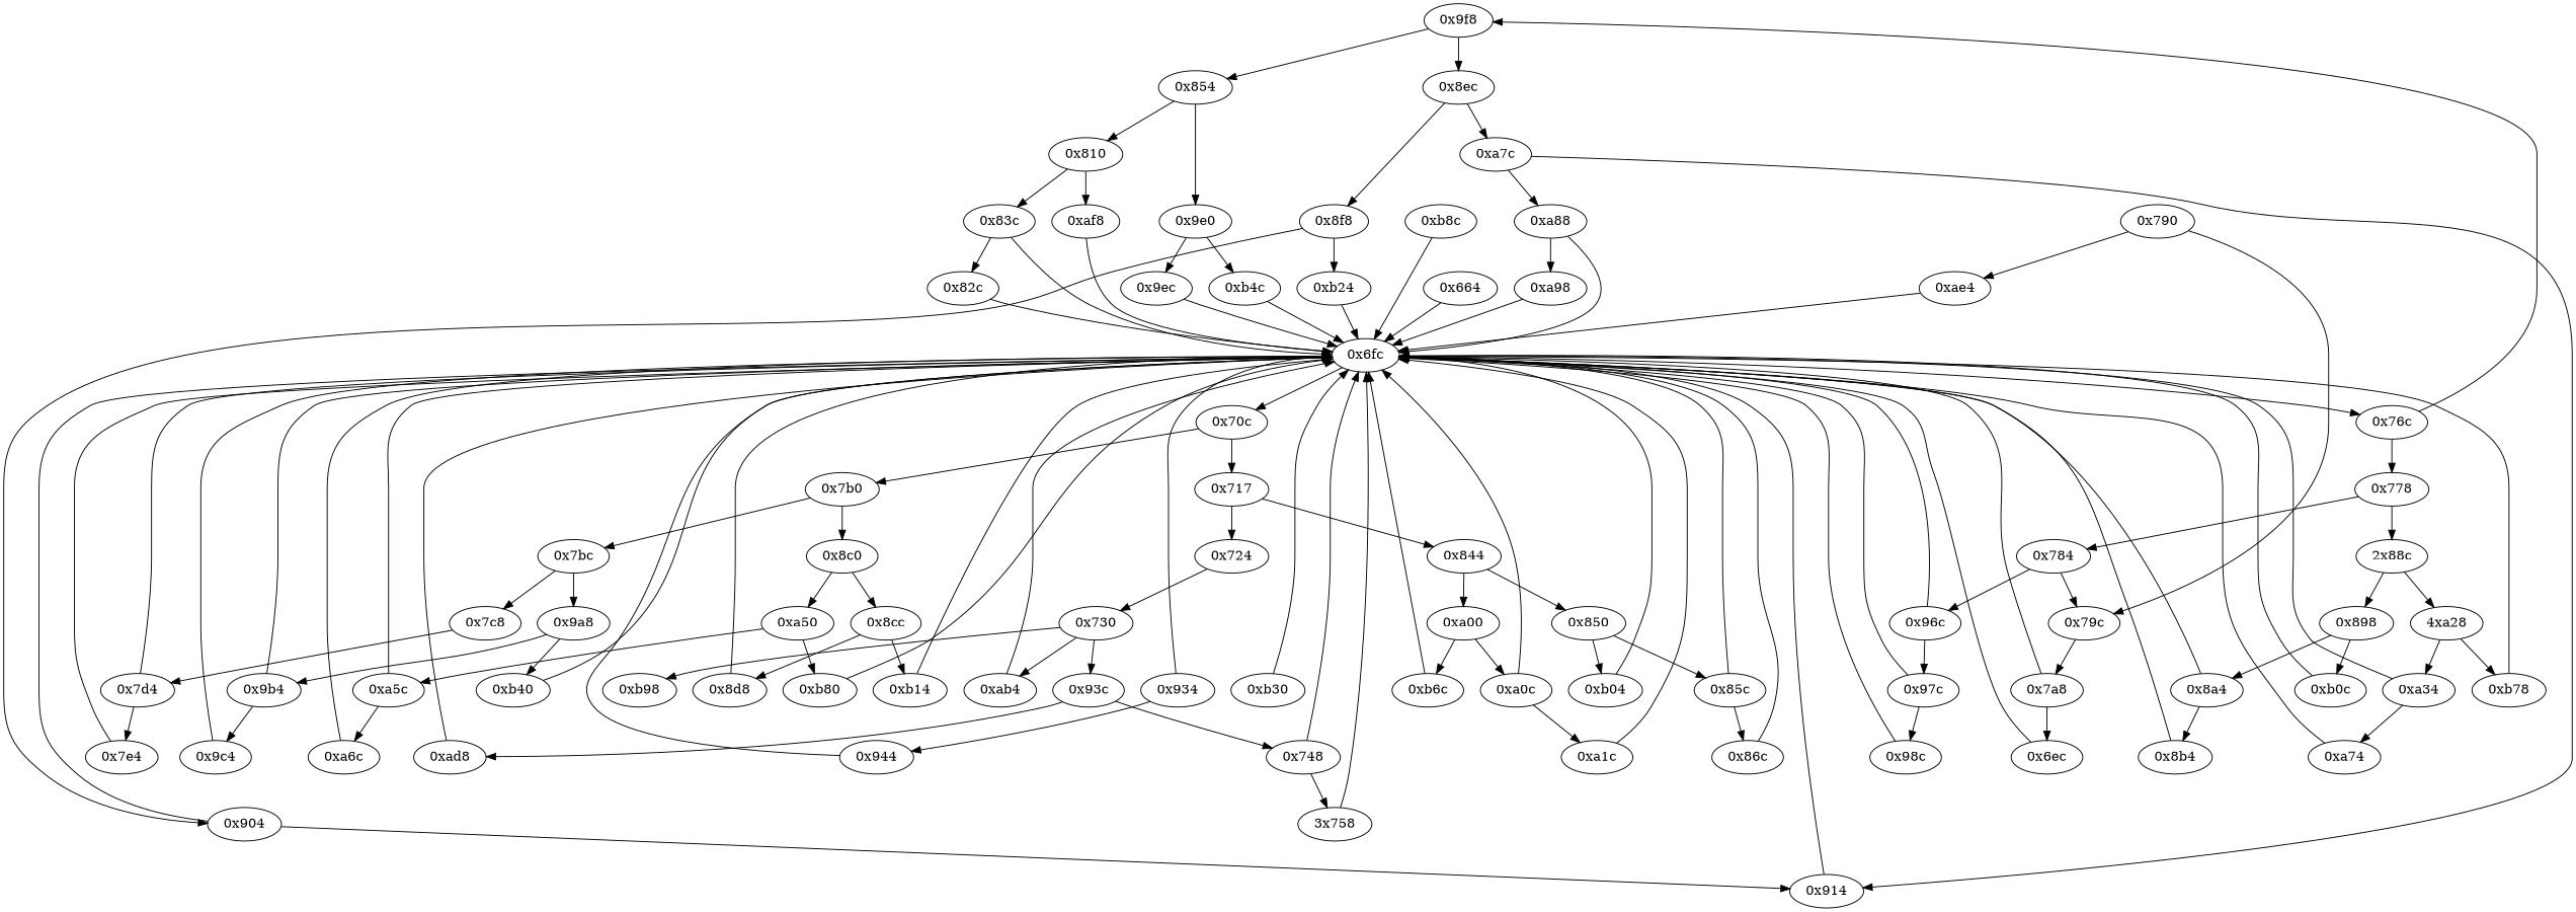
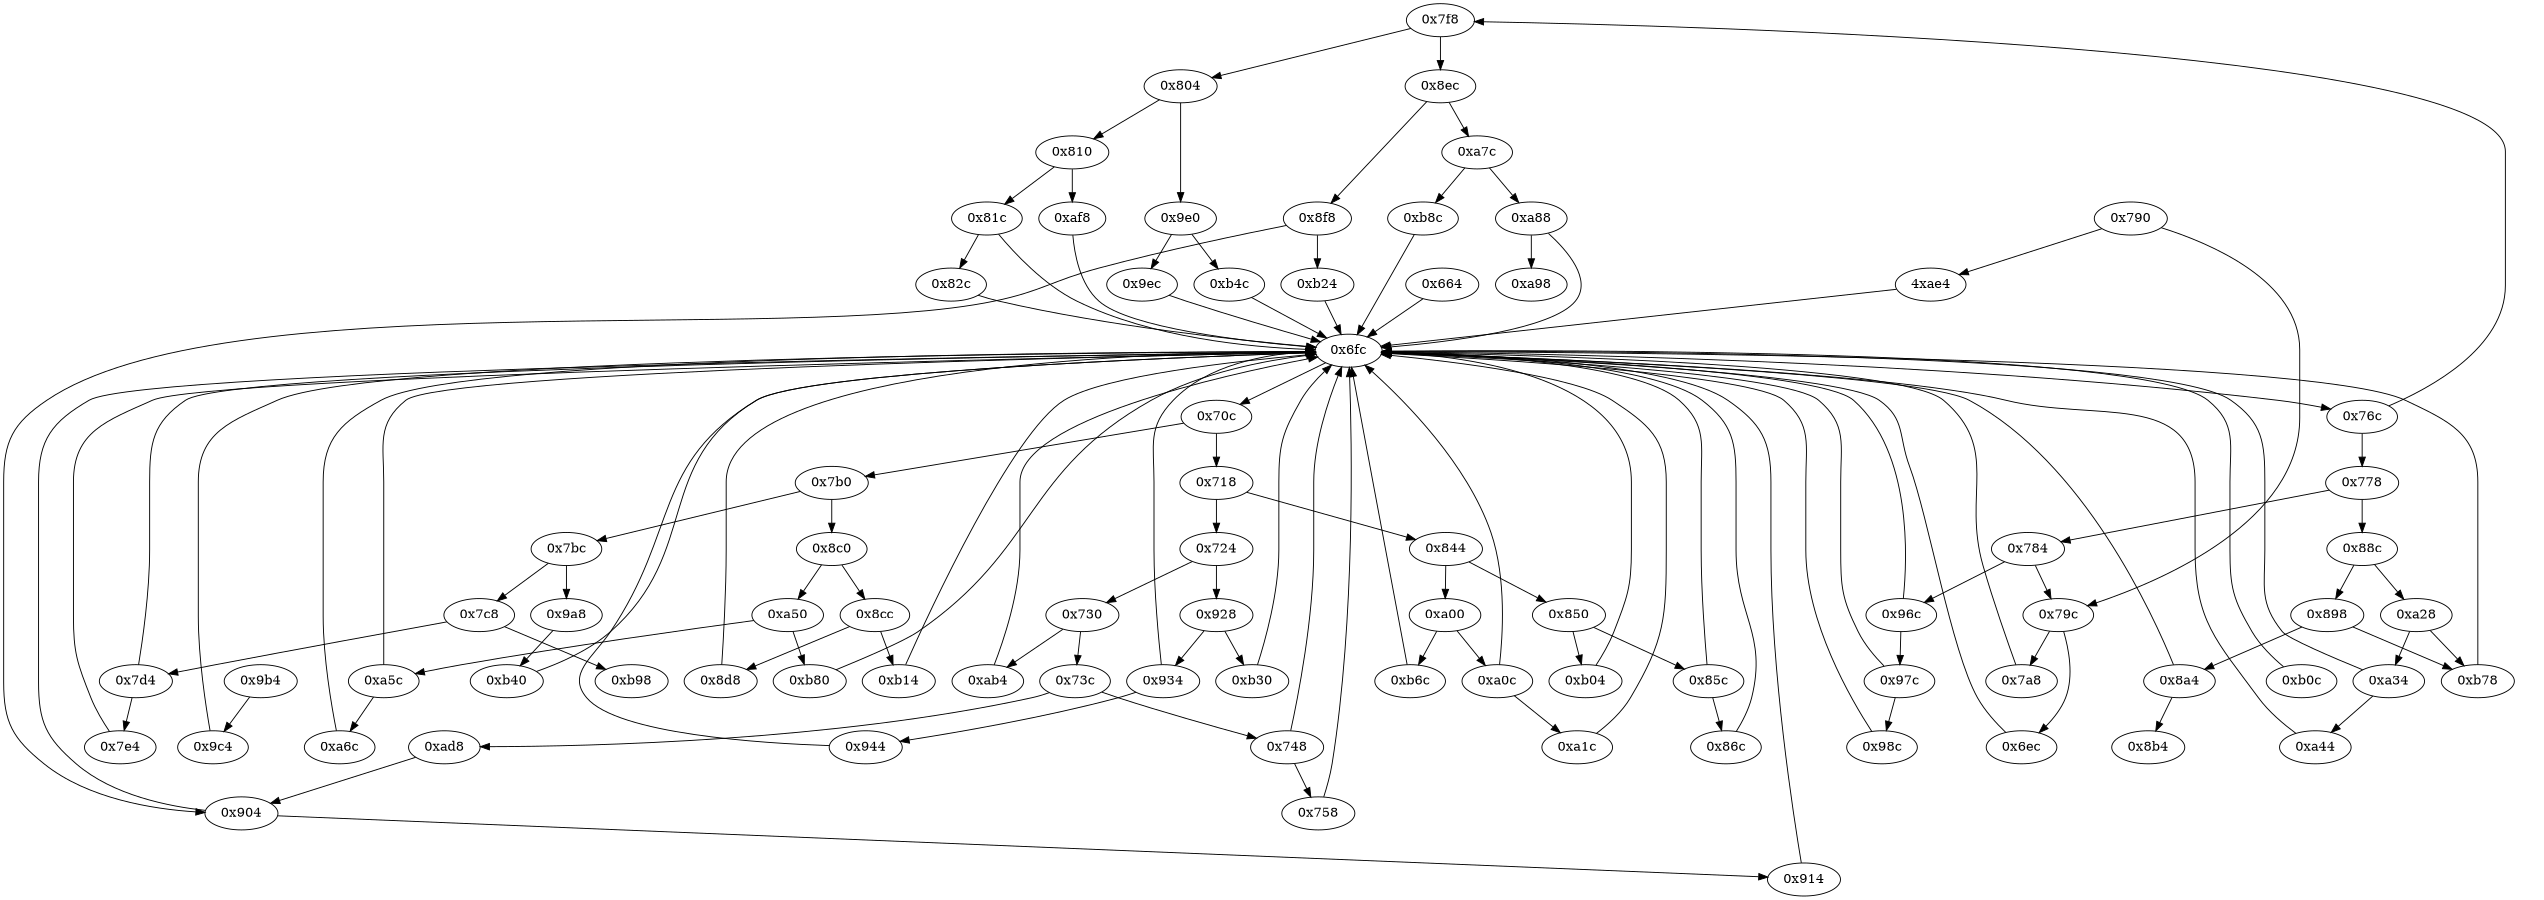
  strict digraph {
    node [opcode="[u'ldr', u'cmp', u'b']"]
-   "0x7f8" [label="0x9f8"]
+   "0x7f8"
    "0x8ec"
-   "0x804" [label="0x854"]
+   "0x804"
    "0xa7c"
    "0x8f8"
    "0x9e0"
    "0x810"
    "0xa88" [opcode="[u'ldr', u'cmp', u'mov', u'b']"]
    "0xb8c" [opcode="[u'ldr', u'ldr', u'b']"]
    "0xb24" [opcode="[u'ldr', u'mov', u'b']"]
    "0x904" [opcode="[u'ldr', u'cmp', u'mov', u'b']"]
    "0xb4c" [opcode="[u'ldr', u'ldr', u'str', u'ldr', u'add', u'str', u'ldr', u'b']"]
    "0x9ec" [opcode="[u'ldr', u'cmp', u'mov', u'ldr', u'b']"]
-   "0x81c" [opcode="[u'ldr', u'cmp', u'mov', u'b']" label="0x83c"]
+   "0x81c" [opcode="[u'ldr', u'cmp', u'mov', u'b']"]
    "0xaf8" [opcode="[u'ldr', u'mov', u'b']"]
    "0x6fc" [opcode="[u'mov', u'ldr', u'cmp', u'b']"]
    "0x70c"
    "0x76c"
-   "0x718" [label="0x717"]
+   "0x718"
    "0x7b0"
    "0x778"
    "0x724"
    "0x844"
    "0x7bc"
    "0x8c0"
    "0x784"
-   "0x88c" [label="2x88c"]
+   "0x88c"
    "0xb6c" [opcode="[u'ldr', u'mov', u'b']"]
    "0xa00"
    "0xa0c" [opcode="[u'ldr', u'cmp', u'mov', u'b']"]
    "0xa1c" [opcode="[u'ldr', u'mov', u'b']"]
    "0x8b4" [opcode="[u'ldr', u'ldr', u'b']"]
    "0xa98" [opcode="[u'ldrb', u'str', u'ldr', u'sub', u'str', u'ldr', u'b']"]
    "0x914" [opcode="[u'ldr', u'ldr', u'str', u'ldr', u'b']"]
    "0xab4" [opcode="[u'str', u'mov', u'ldr', u'ldr', u'ldr', u'cmp', u'ldr', u'mov', u'b']"]
    "0x7c8"
    "0x9a8"
    "0xb98" [opcode="[u'ldr', u'ldr', u'ldr', u'ldr', u'sub', u'mov', u'sub', u'pop']"]
    "0x7d4" [opcode="[u'ldr', u'cmp', u'mov', u'b']"]
    "0x9b4" [opcode="[u'ldr', u'cmp', u'mov', u'b']"]
    "0xb40" [opcode="[u'ldr', u'mov', u'b']"]
    "0x7e4" [opcode="[u'ldr', u'add', u'str', u'ldr', u'b']"]
    "0x9c4" [opcode="[u'ldr', u'ldr', u'ldr', u'ldrb', u'strb', u'ldr', u'b']"]
-   "0xa44" [opcode="[u'str', u'ldr', u'b']" label="0xa74"]
+   "0xa44" [opcode="[u'str', u'ldr', u'b']"]
    "0x96c" [opcode="[u'ldr', u'cmp', u'mov', u'b']"]
    "0x79c"
    "0x97c" [opcode="[u'ldr', u'cmp', u'mov', u'b']"]
    "0x790"
-   "0xae4" [opcode="[u'ldr', u'add', u'str', u'ldr', u'b']"]
+   "0xae4" [opcode="[u'ldr', u'add', u'str', u'ldr', u'b']" label="4xae4"]
    "0x98c" [opcode="[u'ldr', u'ldr', u'ldr', u'ldrb', u'strb', u'ldr', u'b']"]
    "0x7a8" [opcode="[u'ldr', u'b']"]
    "0x6ec" [opcode="[u'ldr', u'cmp', u'mov', u'mov']"]
    "0x8d8" [opcode="[u'ldr', u'cmp', u'mov', u'mov', u'b']"]
    "0x8cc"
    "0xb14" [opcode="[u'ldr', u'bl', u'ldr', u'b']"]
    "0x944" [opcode="[u'ldr', u'str', u'str', u'ldr', u'ldr', u'ldr', u'ldr', u'cmp', u'mov', u'b']"]
    "0x82c" [opcode="[u'ldrb', u'ldr', u'ldr', u'cmp', u'mov', u'b']"]
    "0xb78" [opcode="[u'ldr', u'b']"]
-   "0xa28" [label="4xa28"]
+   "0xa28"
    "0xa34" [opcode="[u'ldr', u'cmp', u'mov', u'b']"]
    "0xb80" [opcode="[u'ldr', u'ldr', u'b']"]
    "0xa5c" [opcode="[u'ldr', u'cmp', u'mov', u'b']"]
    "0xa6c" [opcode="[u'ldr', u'bl', u'ldr', u'b']"]
+   "0x928"
    "0x730"
    "0xb30" [opcode="[u'ldrb', u'str', u'ldr', u'b']"]
    "0x934" [opcode="[u'ldr', u'cmp', u'mov', u'b']"]
-   "0x73c" [label="0x93c"]
+   "0x73c"
    "0xad8" [opcode="[u'ldr', u'ldr', u'b']"]
    "0x748" [opcode="[u'ldr', u'cmp', u'mov', u'b']"]
    "0x850"
    "0x85c" [opcode="[u'ldr', u'cmp', u'mov', u'b']"]
    "0xb04" [opcode="[u'ldr', u'b']"]
    "0x86c" [opcode="[u'ldr', u'ldr', u'cmp', u'mov', u'mov', u'strb', u'ldr', u'b']"]
-   "0x758" [opcode="[u'ldr', u'ldr', u'cmp', u'mov', u'b']" label="3x758"]
+   "0x758" [opcode="[u'ldr', u'ldr', u'cmp', u'mov', u'b']"]
    "0xa50"
    "0x898"
    "0x8a4" [opcode="[u'ldr', u'cmp', u'mov', u'b']"]
    "0xb0c" [opcode="[u'ldr', u'b']"]
    "0x664" [opcode="[u'push', u'add', u'sub', u'str', u'ldr', u'cmp', u'sub', u'ldr', u'ldr', u'str', u'ldr', u'ldr', u'mov', u'sub', u'sub', u'str', u'str', u'ldr', u'ldr', u'str', u'ldr', u'str', u'ldr', u'str', u'ldr', u'str', u'ldr', u'ldr', u'add', u'str', u'ldr', u'add', u'str', u'b']"]
    "0x7f8" -> "0x8ec"
    "0x7f8" -> "0x804"
    "0x8ec" -> "0xa7c"
    "0x8ec" -> "0x8f8"
    "0x804" -> "0x9e0"
    "0x804" -> "0x810"
    "0xa7c" -> "0xa88"
-   "0xa7c" -> "0x914"
+   "0xa7c" -> "0xb8c"
    "0x8f8" -> "0xb24"
    "0x8f8" -> "0x904"
    "0x9e0" -> "0xb4c"
    "0x9e0" -> "0x9ec"
    "0x810" -> "0x81c"
    "0x810" -> "0xaf8"
    "0xa88" -> "0x6fc"
    "0xa88" -> "0xa98"
    "0xb8c" -> "0x6fc"
    "0xb24" -> "0x6fc"
    "0x904" -> "0x6fc"
    "0x904" -> "0x914"
    "0xb4c" -> "0x6fc"
    "0x9ec" -> "0x6fc"
    "0x81c" -> "0x6fc"
    "0x81c" -> "0x82c"
    "0xaf8" -> "0x6fc"
    "0x6fc" -> "0x70c"
    "0x6fc" -> "0x76c"
    "0x70c" -> "0x718"
    "0x70c" -> "0x7b0"
    "0x76c" -> "0x7f8"
    "0x76c" -> "0x778"
    "0x718" -> "0x724"
    "0x718" -> "0x844"
    "0x7b0" -> "0x7bc"
    "0x7b0" -> "0x8c0"
    "0x778" -> "0x784"
    "0x778" -> "0x88c"
+   "0x724" -> "0x928"
    "0x724" -> "0x730"
    "0x844" -> "0xa00"
    "0x844" -> "0x850"
    "0x7bc" -> "0x7c8"
    "0x7bc" -> "0x9a8"
    "0x8c0" -> "0x8cc"
    "0x8c0" -> "0xa50"
    "0x784" -> "0x96c"
    "0x784" -> "0x79c"
    "0x88c" -> "0xa28"
    "0x88c" -> "0x898"
    "0xb6c" -> "0x6fc"
    "0xa00" -> "0xb6c"
    "0xa00" -> "0xa0c"
    "0xa0c" -> "0x6fc"
    "0xa0c" -> "0xa1c"
    "0xa1c" -> "0x6fc"
-   "0x8b4" -> "0x6fc"
-   "0xa98" -> "0x6fc"
    "0x914" -> "0x6fc"
    "0xab4" -> "0x6fc"
-   "0x730" -> "0xb98"
+   "0x7c8" -> "0xb98"
    "0x7c8" -> "0x7d4"
-   "0x9a8" -> "0x9b4"
    "0x9a8" -> "0xb40"
    "0x7d4" -> "0x6fc"
    "0x7d4" -> "0x7e4"
-   "0x9b4" -> "0x6fc"
    "0x9b4" -> "0x9c4"
    "0xb40" -> "0x6fc"
    "0x7e4" -> "0x6fc"
    "0x9c4" -> "0x6fc"
    "0xa44" -> "0x6fc"
    "0x96c" -> "0x6fc"
    "0x96c" -> "0x97c"
    "0x79c" -> "0x7a8"
-   "0x7a8" -> "0x6ec"
+   "0x79c" -> "0x6ec"
    "0x97c" -> "0x6fc"
    "0x97c" -> "0x98c"
    "0x790" -> "0x79c"
    "0x790" -> "0xae4"
    "0xae4" -> "0x6fc"
    "0x98c" -> "0x6fc"
    "0x7a8" -> "0x6fc"
    "0x6ec" -> "0x6fc"
    "0x8d8" -> "0x6fc"
    "0x8cc" -> "0x8d8"
    "0x8cc" -> "0xb14"
    "0xb14" -> "0x6fc"
    "0x944" -> "0x6fc"
    "0x82c" -> "0x6fc"
    "0xb78" -> "0x6fc"
    "0xa28" -> "0xb78"
    "0xa28" -> "0xa34"
    "0xa34" -> "0x6fc"
    "0xa34" -> "0xa44"
    "0xb80" -> "0x6fc"
    "0xa5c" -> "0x6fc"
    "0xa5c" -> "0xa6c"
    "0xa6c" -> "0x6fc"
+   "0x928" -> "0xb30"
+   "0x928" -> "0x934"
    "0x730" -> "0xab4"
    "0x730" -> "0x73c"
    "0xb30" -> "0x6fc"
    "0x934" -> "0x6fc"
    "0x934" -> "0x944"
    "0x73c" -> "0xad8"
    "0x73c" -> "0x748"
-   "0xad8" -> "0x6fc"
+   "0xad8" -> "0x904"
    "0x748" -> "0x6fc"
    "0x748" -> "0x758"
    "0x850" -> "0x85c"
    "0x850" -> "0xb04"
    "0x85c" -> "0x6fc"
    "0x85c" -> "0x86c"
    "0xb04" -> "0x6fc"
    "0x86c" -> "0x6fc"
    "0x758" -> "0x6fc"
    "0xa50" -> "0xb80"
    "0xa50" -> "0xa5c"
    "0x898" -> "0x8a4"
-   "0x898" -> "0xb0c"
+   "0x898" -> "0xb78"
    "0x8a4" -> "0x6fc"
    "0x8a4" -> "0x8b4"
    "0xb0c" -> "0x6fc"
    "0x664" -> "0x6fc"
  }
